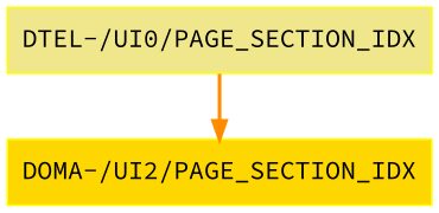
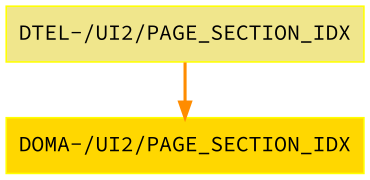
  digraph {
    fontname="Source Code Pro"
    node [color=yellow shape=box style=filled fontname="Source Code Pro"]
-   "DTEL-/UI2/PAGE_SECTION_IDX" [fillcolor=khaki label="DTEL-/UI0/PAGE_SECTION_IDX"]
+   "DTEL-/UI2/PAGE_SECTION_IDX" [fillcolor=khaki]
    "DOMA-/UI2/PAGE_SECTION_IDX" [fillcolor=gold]
    "DTEL-/UI2/PAGE_SECTION_IDX" -> "DOMA-/UI2/PAGE_SECTION_IDX" [color=darkorange style=bold fontname="Source Code Pro"]
  }
